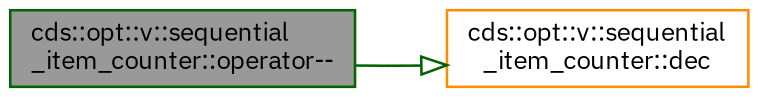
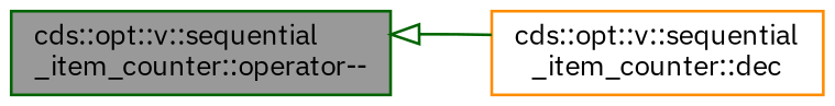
  digraph {
    rankdir=LR
    fontname="IBM Plex Sans"
    node [fontname="IBM Plex Sans" fontsize=10 shape=box style=filled]
    n1 [color=darkgreen fillcolor=grey60 fontcolor=black height=0.2 label="cds::opt::v::sequential\l_item_counter::operator--" width=0.4]
    n2 [color=darkorange fillcolor=white height=0.2 label="cds::opt::v::sequential\l_item_counter::dec" width=0.4]
-   n1 -> n2 [color=darkgreen fontname="IBM Plex Sans" fontsize=10 labelfontname=Helvetica labelfontsize=10 style=solid arrowhead=onormal]
+   n2 -> n1 [color=darkgreen fontname="IBM Plex Sans" fontsize=10 labelfontname=Helvetica labelfontsize=10 style=solid arrowhead=onormal]
  }
